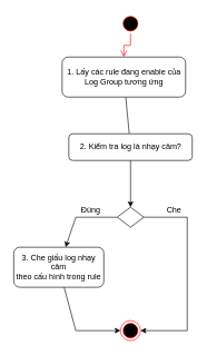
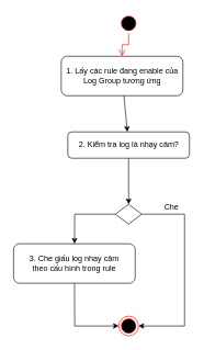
  <mxCell id="0" />
  <mxCell id="1" parent="0" />
  <mxCell id="2" value="" style="ellipse;html=1;shape=startState;fillColor=#000000;strokeColor=#ff0000;" parent="1" vertex="1"><mxGeometry x="180" y="20" width="30" height="30" as="geometry" /></mxCell>
  <mxCell id="3" value="" style="edgeStyle=orthogonalEdgeStyle;html=1;verticalAlign=bottom;endArrow=open;endSize=8;strokeColor=#ff0000;rounded=0;" parent="1" source="2" target="4" edge="1"><mxGeometry relative="1" as="geometry"><mxPoint x="195" y="90" as="targetPoint" /></mxGeometry></mxCell>
  <mxCell id="4" value="1. Lấy các rule đang enable của Log Group tương ứng" style="rounded=1;whiteSpace=wrap;html=1;" parent="1" vertex="1"><mxGeometry x="92.5" y="85" width="185" height="60" as="geometry" /></mxCell>
- <mxCell id="5" value="" style="endArrow=none;html=1;rounded=0;" parent="1" source="4" target="6" edge="1"><mxGeometry width="50" height="50" relative="1" as="geometry"><mxPoint x="180" y="200" as="sourcePoint" /><mxPoint x="195" y="200" as="targetPoint" /></mxGeometry></mxCell>
+ <mxCell id="5" value="" style="endArrow=classic;html=1;rounded=0;" parent="1" source="4" target="6" edge="1"><mxGeometry width="50" height="50" relative="1" as="geometry"><mxPoint x="180" y="200" as="sourcePoint" /><mxPoint x="195" y="200" as="targetPoint" /></mxGeometry></mxCell>
  <mxCell id="6" value="2. Kiểm tra log là nhạy cảm?" style="rounded=1;whiteSpace=wrap;html=1;" parent="1" vertex="1"><mxGeometry x="102.5" y="200" width="185" height="40" as="geometry" /></mxCell>
  <mxCell id="7" value="" style="endArrow=classic;html=1;rounded=0;" parent="1" source="6" target="8" edge="1"><mxGeometry width="50" height="50" relative="1" as="geometry"><mxPoint x="180" y="400" as="sourcePoint" /><mxPoint x="195" y="310" as="targetPoint" /></mxGeometry></mxCell>
  <mxCell id="8" value="" style="rhombus;whiteSpace=wrap;html=1;" parent="1" vertex="1"><mxGeometry x="175" y="310" width="40" height="30" as="geometry" /></mxCell>
- <mxCell id="9" value="3. Che giấu log nhạy cảm &lt;br&gt;theo cấu hình trong rule" style="rounded=1;whiteSpace=wrap;html=1;" parent="1" vertex="1"><mxGeometry x="20" y="370" width="135" height="60" as="geometry" /></mxCell>
+ <mxCell id="9" value="3. Che giấu log nhạy cảm &lt;br&gt;theo cấu hình trong rule" style="rounded=1;whiteSpace=wrap;html=1;" parent="1" vertex="1"><mxGeometry x="20" y="370" width="185" height="60" as="geometry" /></mxCell>
  <mxCell id="10" value="" style="endArrow=classic;html=1;rounded=0;" parent="1" source="8" target="9" edge="1"><mxGeometry width="50" height="50" relative="1" as="geometry"><mxPoint x="205" y="260" as="sourcePoint" /><mxPoint x="205" y="320" as="targetPoint" /><Array as="points"><mxPoint x="113" y="325" /></Array></mxGeometry></mxCell>
  <mxCell id="11" value="" style="endArrow=classic;html=1;rounded=0;" parent="1" source="8" target="14" edge="1"><mxGeometry width="50" height="50" relative="1" as="geometry"><mxPoint x="402.5" y="280" as="sourcePoint" /><mxPoint x="392.324" y="380" as="targetPoint" /><Array as="points"><mxPoint x="280" y="325" /><mxPoint x="280" y="495" /></Array></mxGeometry></mxCell>
- <mxCell id="12" value="Đúng" style="text;html=1;align=center;verticalAlign=middle;resizable=0;points=[];autosize=1;strokeColor=none;fillColor=none;" parent="1" vertex="1"><mxGeometry x="110" y="300" width="50" height="30" as="geometry" /></mxCell>
  <mxCell id="13" value="Che" style="text;html=1;align=center;verticalAlign=middle;resizable=0;points=[];autosize=1;strokeColor=none;fillColor=none;" parent="1" vertex="1"><mxGeometry x="240" y="300" width="40" height="30" as="geometry" /></mxCell>
  <mxCell id="14" value="" style="ellipse;html=1;shape=endState;fillColor=#000000;strokeColor=#ff0000;" parent="1" vertex="1"><mxGeometry x="180" y="480" width="30" height="30" as="geometry" /></mxCell>
  <mxCell id="15" value="" style="endArrow=classic;html=1;rounded=0;" parent="1" source="9" target="14" edge="1"><mxGeometry width="50" height="50" relative="1" as="geometry"><mxPoint x="205" y="260" as="sourcePoint" /><mxPoint x="205" y="320" as="targetPoint" /><Array as="points"><mxPoint x="113" y="495" /></Array></mxGeometry></mxCell>
